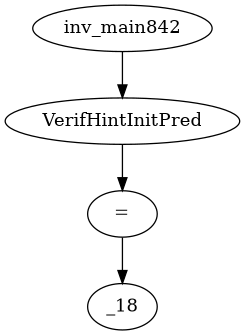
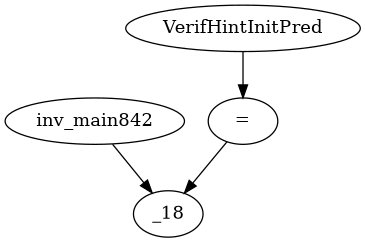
  digraph {
    n1 [label=inv_main842]
    n2 [label=VerifHintInitPred]
    n3 [label="="]
    n4 [label=_18]
-   n1 -> n2
+   n1 -> n4
    n2 -> n3
    n3 -> n4
  }
